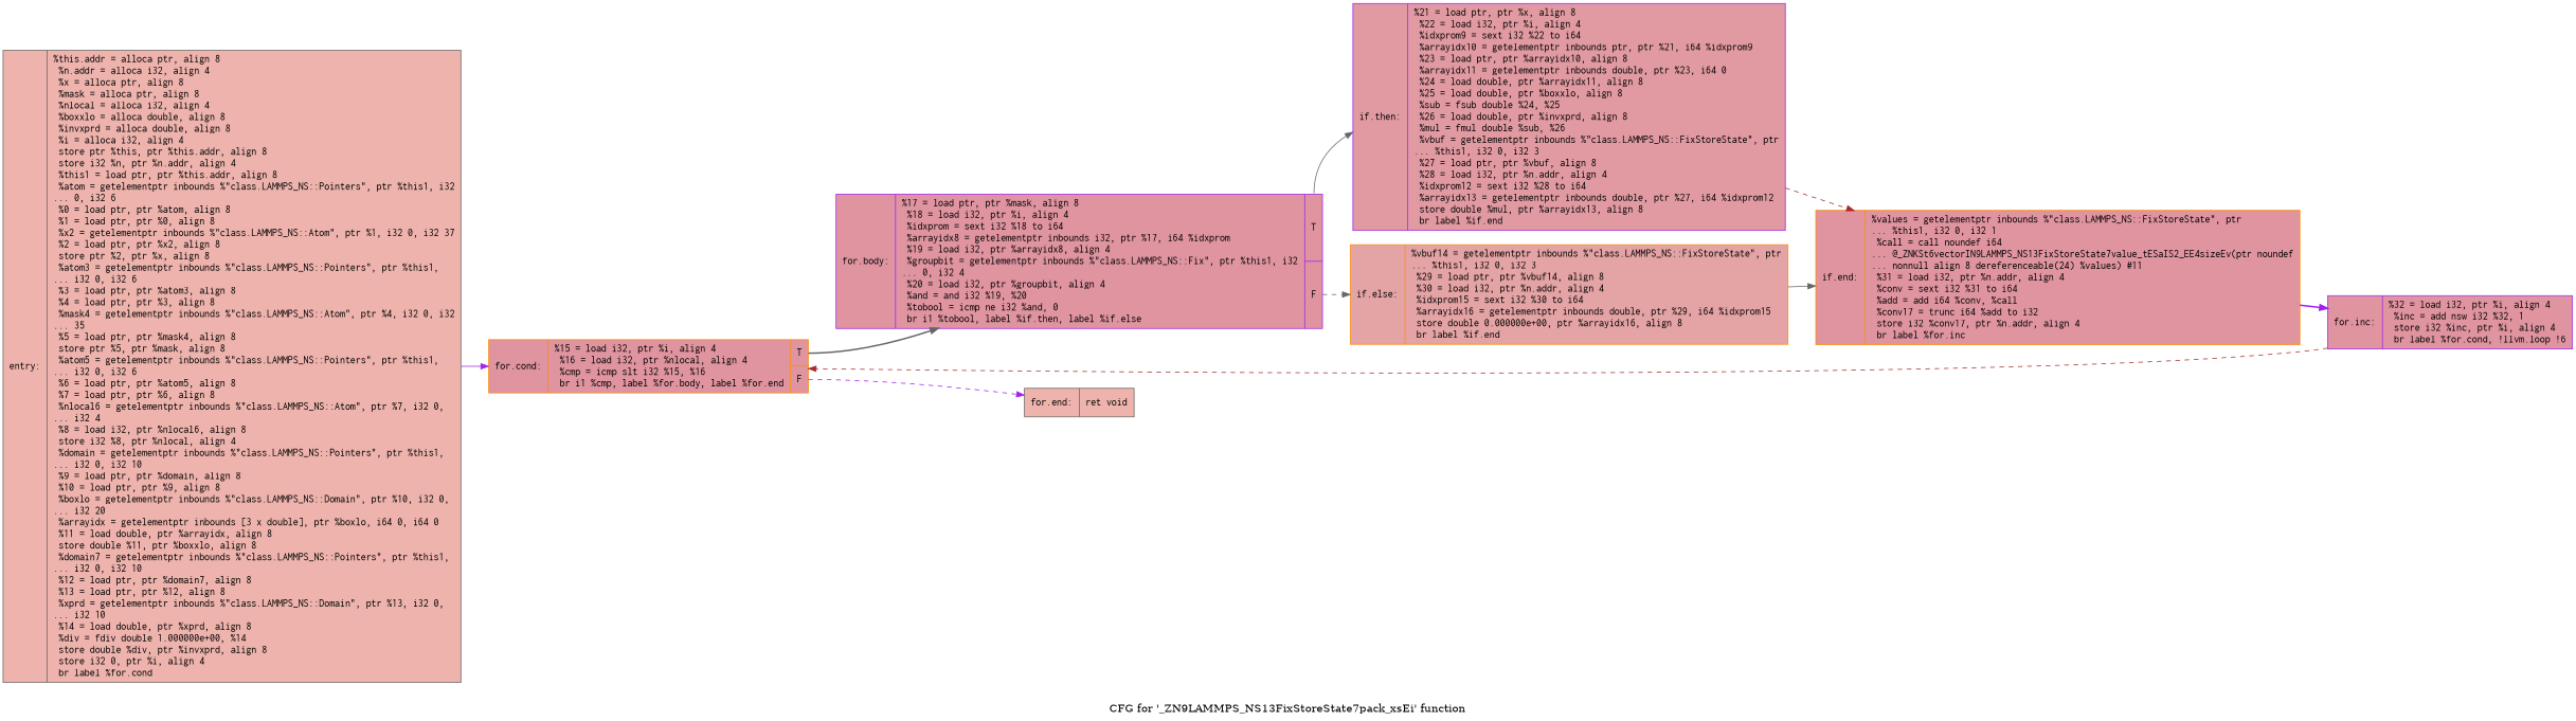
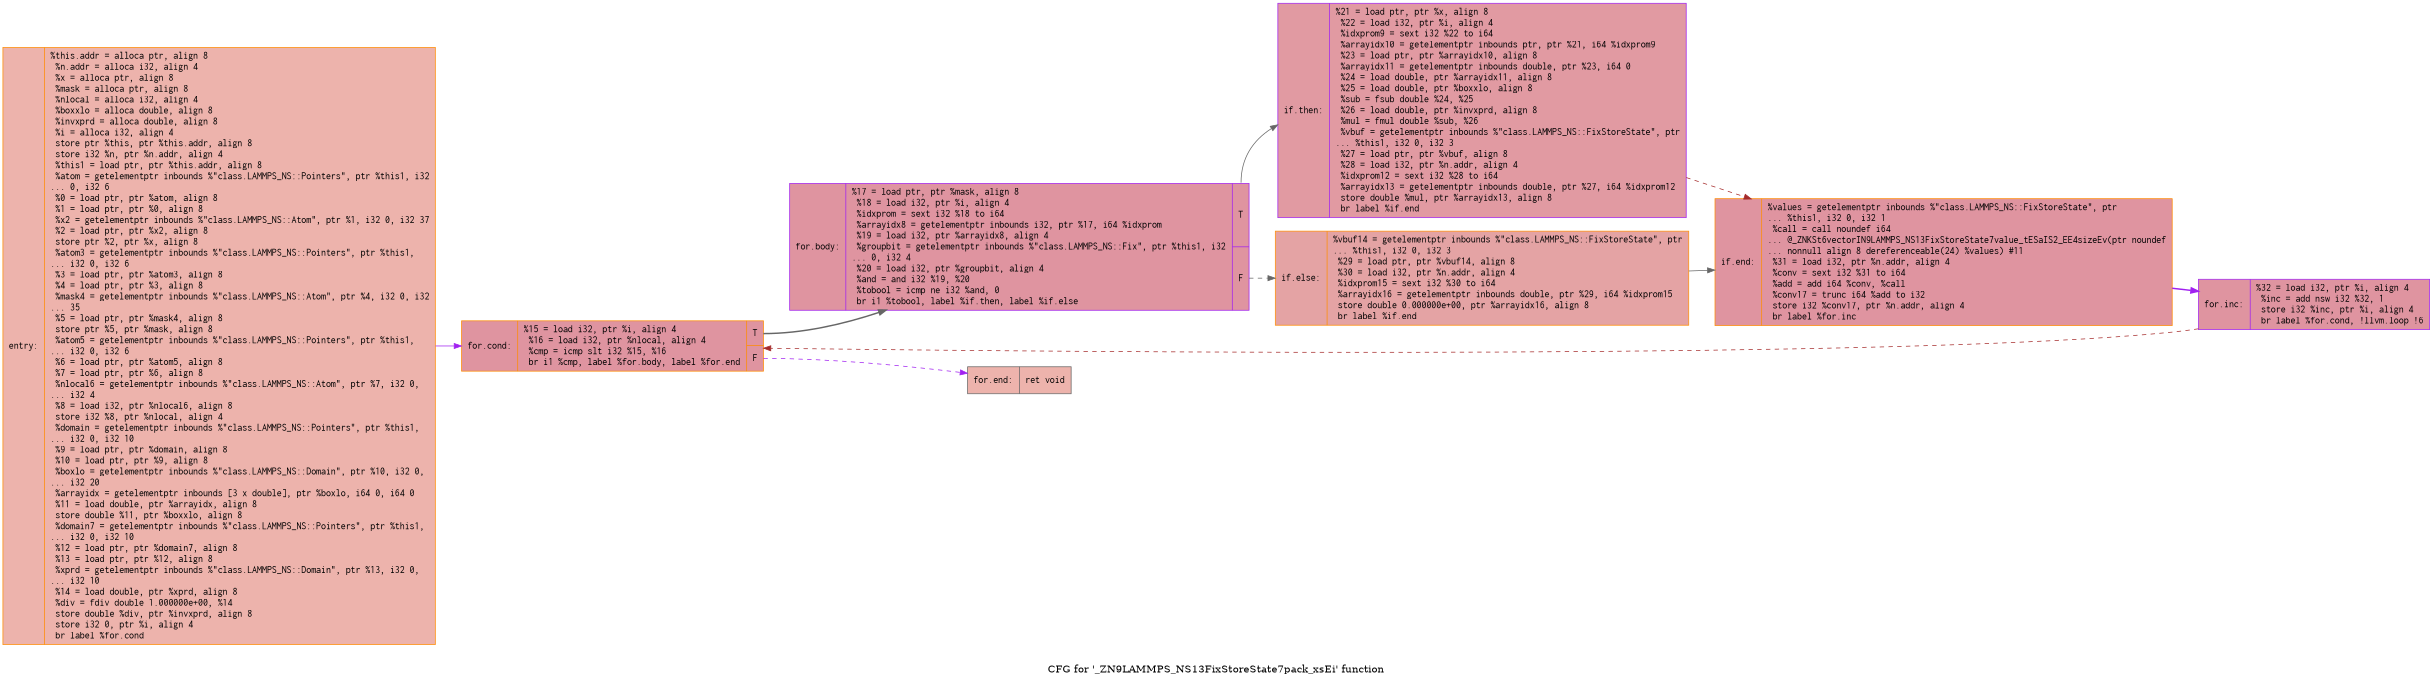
  digraph {
    label="CFG for '_ZN9LAMMPS_NS13FixStoreState7pack_xsEi' function"
    rankdir=LR
    node [color=darkorange fillcolor="#b70d2870" fontname=Courier shape=record style=filled]
    edge [color=gray40 style=dashed]
-   n1 [color=gray40 fillcolor="#d6524470" label="{entry:\l|  %this.addr = alloca ptr, align 8\l  %n.addr = alloca i32, align 4\l  %x = alloca ptr, align 8\l  %mask = alloca ptr, align 8\l  %nlocal = alloca i32, align 4\l  %boxxlo = alloca double, align 8\l  %invxprd = alloca double, align 8\l  %i = alloca i32, align 4\l  store ptr %this, ptr %this.addr, align 8\l  store i32 %n, ptr %n.addr, align 4\l  %this1 = load ptr, ptr %this.addr, align 8\l  %atom = getelementptr inbounds %\"class.LAMMPS_NS::Pointers\", ptr %this1, i32\l... 0, i32 6\l  %0 = load ptr, ptr %atom, align 8\l  %1 = load ptr, ptr %0, align 8\l  %x2 = getelementptr inbounds %\"class.LAMMPS_NS::Atom\", ptr %1, i32 0, i32 37\l  %2 = load ptr, ptr %x2, align 8\l  store ptr %2, ptr %x, align 8\l  %atom3 = getelementptr inbounds %\"class.LAMMPS_NS::Pointers\", ptr %this1,\l... i32 0, i32 6\l  %3 = load ptr, ptr %atom3, align 8\l  %4 = load ptr, ptr %3, align 8\l  %mask4 = getelementptr inbounds %\"class.LAMMPS_NS::Atom\", ptr %4, i32 0, i32\l... 35\l  %5 = load ptr, ptr %mask4, align 8\l  store ptr %5, ptr %mask, align 8\l  %atom5 = getelementptr inbounds %\"class.LAMMPS_NS::Pointers\", ptr %this1,\l... i32 0, i32 6\l  %6 = load ptr, ptr %atom5, align 8\l  %7 = load ptr, ptr %6, align 8\l  %nlocal6 = getelementptr inbounds %\"class.LAMMPS_NS::Atom\", ptr %7, i32 0,\l... i32 4\l  %8 = load i32, ptr %nlocal6, align 8\l  store i32 %8, ptr %nlocal, align 4\l  %domain = getelementptr inbounds %\"class.LAMMPS_NS::Pointers\", ptr %this1,\l... i32 0, i32 10\l  %9 = load ptr, ptr %domain, align 8\l  %10 = load ptr, ptr %9, align 8\l  %boxlo = getelementptr inbounds %\"class.LAMMPS_NS::Domain\", ptr %10, i32 0,\l... i32 20\l  %arrayidx = getelementptr inbounds [3 x double], ptr %boxlo, i64 0, i64 0\l  %11 = load double, ptr %arrayidx, align 8\l  store double %11, ptr %boxxlo, align 8\l  %domain7 = getelementptr inbounds %\"class.LAMMPS_NS::Pointers\", ptr %this1,\l... i32 0, i32 10\l  %12 = load ptr, ptr %domain7, align 8\l  %13 = load ptr, ptr %12, align 8\l  %xprd = getelementptr inbounds %\"class.LAMMPS_NS::Domain\", ptr %13, i32 0,\l... i32 10\l  %14 = load double, ptr %xprd, align 8\l  %div = fdiv double 1.000000e+00, %14\l  store double %div, ptr %invxprd, align 8\l  store i32 0, ptr %i, align 4\l  br label %for.cond\l}"]
+   n1 [fillcolor="#d6524470" label="{entry:\l|  %this.addr = alloca ptr, align 8\l  %n.addr = alloca i32, align 4\l  %x = alloca ptr, align 8\l  %mask = alloca ptr, align 8\l  %nlocal = alloca i32, align 4\l  %boxxlo = alloca double, align 8\l  %invxprd = alloca double, align 8\l  %i = alloca i32, align 4\l  store ptr %this, ptr %this.addr, align 8\l  store i32 %n, ptr %n.addr, align 4\l  %this1 = load ptr, ptr %this.addr, align 8\l  %atom = getelementptr inbounds %\"class.LAMMPS_NS::Pointers\", ptr %this1, i32\l... 0, i32 6\l  %0 = load ptr, ptr %atom, align 8\l  %1 = load ptr, ptr %0, align 8\l  %x2 = getelementptr inbounds %\"class.LAMMPS_NS::Atom\", ptr %1, i32 0, i32 37\l  %2 = load ptr, ptr %x2, align 8\l  store ptr %2, ptr %x, align 8\l  %atom3 = getelementptr inbounds %\"class.LAMMPS_NS::Pointers\", ptr %this1,\l... i32 0, i32 6\l  %3 = load ptr, ptr %atom3, align 8\l  %4 = load ptr, ptr %3, align 8\l  %mask4 = getelementptr inbounds %\"class.LAMMPS_NS::Atom\", ptr %4, i32 0, i32\l... 35\l  %5 = load ptr, ptr %mask4, align 8\l  store ptr %5, ptr %mask, align 8\l  %atom5 = getelementptr inbounds %\"class.LAMMPS_NS::Pointers\", ptr %this1,\l... i32 0, i32 6\l  %6 = load ptr, ptr %atom5, align 8\l  %7 = load ptr, ptr %6, align 8\l  %nlocal6 = getelementptr inbounds %\"class.LAMMPS_NS::Atom\", ptr %7, i32 0,\l... i32 4\l  %8 = load i32, ptr %nlocal6, align 8\l  store i32 %8, ptr %nlocal, align 4\l  %domain = getelementptr inbounds %\"class.LAMMPS_NS::Pointers\", ptr %this1,\l... i32 0, i32 10\l  %9 = load ptr, ptr %domain, align 8\l  %10 = load ptr, ptr %9, align 8\l  %boxlo = getelementptr inbounds %\"class.LAMMPS_NS::Domain\", ptr %10, i32 0,\l... i32 20\l  %arrayidx = getelementptr inbounds [3 x double], ptr %boxlo, i64 0, i64 0\l  %11 = load double, ptr %arrayidx, align 8\l  store double %11, ptr %boxxlo, align 8\l  %domain7 = getelementptr inbounds %\"class.LAMMPS_NS::Pointers\", ptr %this1,\l... i32 0, i32 10\l  %12 = load ptr, ptr %domain7, align 8\l  %13 = load ptr, ptr %12, align 8\l  %xprd = getelementptr inbounds %\"class.LAMMPS_NS::Domain\", ptr %13, i32 0,\l... i32 10\l  %14 = load double, ptr %xprd, align 8\l  %div = fdiv double 1.000000e+00, %14\l  store double %div, ptr %invxprd, align 8\l  store i32 0, ptr %i, align 4\l  br label %for.cond\l}"]
    n2 [label="{for.cond:\l|  %15 = load i32, ptr %i, align 4\l  %16 = load i32, ptr %nlocal, align 4\l  %cmp = icmp slt i32 %15, %16\l  br i1 %cmp, label %for.body, label %for.end\l|{<s0>T|<s1>F}}"]
    n3 [color=purple label="{for.body:\l|  %17 = load ptr, ptr %mask, align 8\l  %18 = load i32, ptr %i, align 4\l  %idxprom = sext i32 %18 to i64\l  %arrayidx8 = getelementptr inbounds i32, ptr %17, i64 %idxprom\l  %19 = load i32, ptr %arrayidx8, align 4\l  %groupbit = getelementptr inbounds %\"class.LAMMPS_NS::Fix\", ptr %this1, i32\l... 0, i32 4\l  %20 = load i32, ptr %groupbit, align 4\l  %and = and i32 %19, %20\l  %tobool = icmp ne i32 %and, 0\l  br i1 %tobool, label %if.then, label %if.else\l|{<s0>T|<s1>F}}"]
    n4 [color=gray40 fillcolor="#d6524470" label="{for.end:\l|  ret void\l}"]
    n5 [color=purple fillcolor="#bb1b2c70" label="{if.then:\l|  %21 = load ptr, ptr %x, align 8\l  %22 = load i32, ptr %i, align 4\l  %idxprom9 = sext i32 %22 to i64\l  %arrayidx10 = getelementptr inbounds ptr, ptr %21, i64 %idxprom9\l  %23 = load ptr, ptr %arrayidx10, align 8\l  %arrayidx11 = getelementptr inbounds double, ptr %23, i64 0\l  %24 = load double, ptr %arrayidx11, align 8\l  %25 = load double, ptr %boxxlo, align 8\l  %sub = fsub double %24, %25\l  %26 = load double, ptr %invxprd, align 8\l  %mul = fmul double %sub, %26\l  %vbuf = getelementptr inbounds %\"class.LAMMPS_NS::FixStoreState\", ptr\l... %this1, i32 0, i32 3\l  %27 = load ptr, ptr %vbuf, align 8\l  %28 = load i32, ptr %n.addr, align 4\l  %idxprom12 = sext i32 %28 to i64\l  %arrayidx13 = getelementptr inbounds double, ptr %27, i64 %idxprom12\l  store double %mul, ptr %arrayidx13, align 8\l  br label %if.end\l}"]
    n6 [fillcolor="#c32e3170" label="{if.else:\l|  %vbuf14 = getelementptr inbounds %\"class.LAMMPS_NS::FixStoreState\", ptr\l... %this1, i32 0, i32 3\l  %29 = load ptr, ptr %vbuf14, align 8\l  %30 = load i32, ptr %n.addr, align 4\l  %idxprom15 = sext i32 %30 to i64\l  %arrayidx16 = getelementptr inbounds double, ptr %29, i64 %idxprom15\l  store double 0.000000e+00, ptr %arrayidx16, align 8\l  br label %if.end\l}"]
    n7 [label="{if.end:\l|  %values = getelementptr inbounds %\"class.LAMMPS_NS::FixStoreState\", ptr\l... %this1, i32 0, i32 1\l  %call = call noundef i64\l... @_ZNKSt6vectorIN9LAMMPS_NS13FixStoreState7value_tESaIS2_EE4sizeEv(ptr noundef\l... nonnull align 8 dereferenceable(24) %values) #11\l  %31 = load i32, ptr %n.addr, align 4\l  %conv = sext i32 %31 to i64\l  %add = add i64 %conv, %call\l  %conv17 = trunc i64 %add to i32\l  store i32 %conv17, ptr %n.addr, align 4\l  br label %for.inc\l}"]
    n8 [color=purple label="{for.inc:\l|  %32 = load i32, ptr %i, align 4\l  %inc = add nsw i32 %32, 1\l  store i32 %inc, ptr %i, align 4\l  br label %for.cond, !llvm.loop !6\l}"]
    n1 -> n2 [color=purple style=solid]
    n2 -> n3 [tailport=s0 style=bold]
    n2 -> n4 [tailport=s1 color=purple]
    n3 -> n5 [tailport=s0 style=solid]
    n3 -> n6 [tailport=s1]
    n5 -> n7 [color=brown]
    n6 -> n7 [style=solid]
    n7 -> n8 [color=purple style=bold]
    n8 -> n2 [color=brown]
  }
